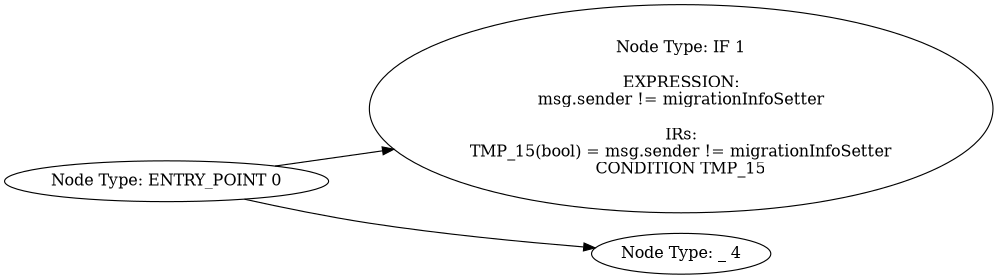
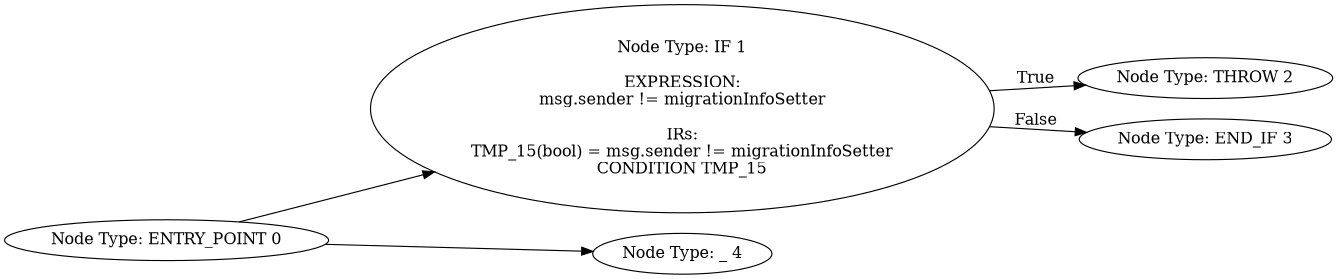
  digraph {
    rankdir=LR
    n1 [label="Node Type: ENTRY_POINT 0\n"]
    n2 [label="Node Type: IF 1\n\nEXPRESSION:\nmsg.sender != migrationInfoSetter\n\nIRs:\nTMP_15(bool) = msg.sender != migrationInfoSetter\nCONDITION TMP_15"]
    n3 [label="Node Type: _ 4\n"]
+   n4 [label="Node Type: THROW 2\n"]
+   n5 [label="Node Type: END_IF 3\n"]
    n1 -> n2
    n1 -> n3
+   n2 -> n4 [label=True]
+   n2 -> n5 [label=False]
  }
